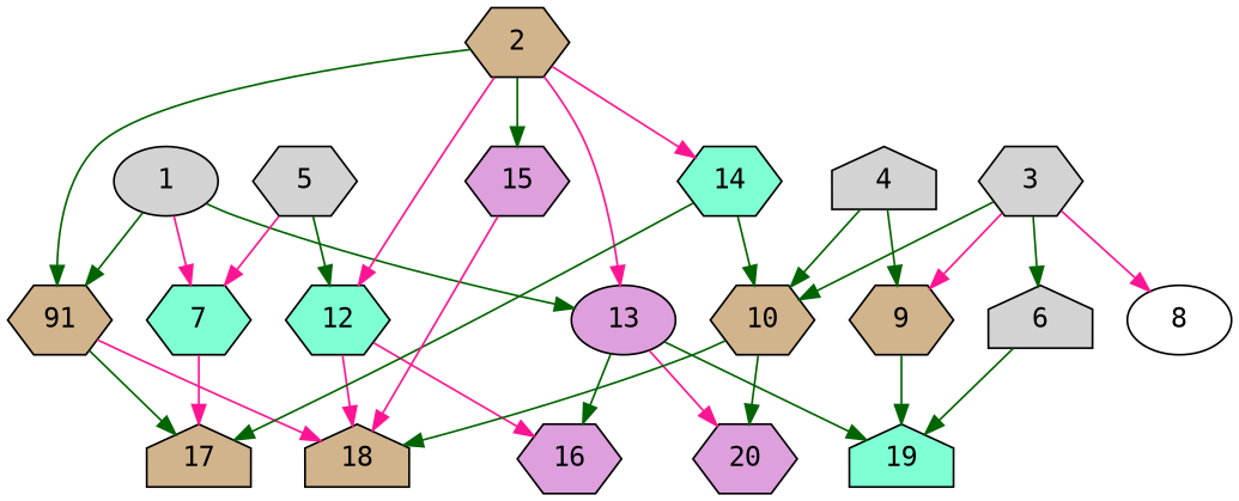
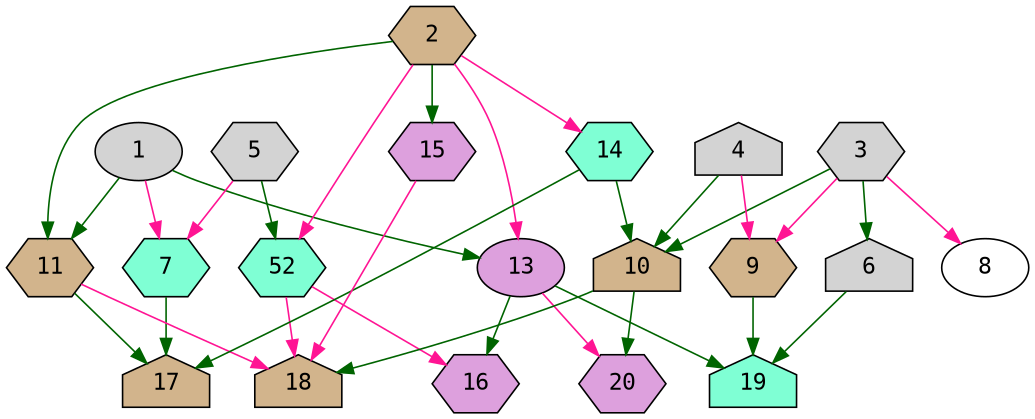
  digraph {
    fontname="DejaVu Sans Mono"
    node [alpha=0.11 fillcolor=tan fontname="DejaVu Sans Mono" shape=hexagon style=filled]
    edge [color=darkgreen fontname="DejaVu Sans Mono"]
    1 [alpha=0.04 expect_size=31439872 fillcolor=lightgrey shape=ellipse]
    7 [alpha=0.04 expect_size=17951744 fillcolor=aquamarine]
-   11 [alpha=0.12 expect_size=29056000 label=91]
+   11 [alpha=0.12 expect_size=29056000]
    13 [alpha=0.13 expect_size=5520384 fillcolor=plum shape=ellipse]
    17 [expect_size=42309632 shape=house]
    18 [expect_size=50748416 shape=house]
    19 [alpha=0.01 expect_size=7226368 fillcolor=aquamarine shape=house]
    20 [alpha=0.13 expect_size=39298048 fillcolor=plum]
    16 [alpha=0.13 expect_size=16706560 fillcolor=plum]
    2 [alpha=0.06 expect_size=51110912]
-   12 [alpha=0.12 expect_size=38165504 fillcolor=aquamarine]
+   12 [alpha=0.12 expect_size=38165504 fillcolor=aquamarine label=52]
    14 [alpha=0.07 expect_size=16985088 fillcolor=aquamarine]
    15 [expect_size=18156544 fillcolor=plum]
-   10 [alpha=0.05 expect_size=44553216]
+   10 [alpha=0.05 expect_size=44553216 shape=house]
    3 [alpha=0.05 expect_size=40107008 fillcolor=lightgrey]
    6 [expect_size=24005632 fillcolor=lightgrey shape=house]
    8 [alpha=0.02 expect_size=30814208 fillcolor=white shape=ellipse]
    9 [alpha=0.14 expect_size=34412544]
    4 [alpha=0.00 expect_size=37876736 fillcolor=lightgrey shape=house]
    5 [alpha=0.19 expect_size=27954176 fillcolor=lightgrey]
    1 -> 7 [color=deeppink]
    1 -> 11
    1 -> 13
-   7 -> 17 [color=deeppink]
+   7 -> 17
    11 -> 17
    11 -> 18 [color=deeppink]
    13 -> 19
    13 -> 20 [color=deeppink]
    13 -> 16
    2 -> 11
    2 -> 13 [color=deeppink]
    2 -> 12 [color=deeppink]
    2 -> 14 [color=deeppink]
    2 -> 15
    12 -> 18 [color=deeppink]
    12 -> 16 [color=deeppink]
    14 -> 17
    14 -> 10
    15 -> 18 [color=deeppink]
    10 -> 18
    10 -> 20
    3 -> 10
    3 -> 6
    3 -> 8 [color=deeppink]
    3 -> 9 [color=deeppink]
    6 -> 19
    9 -> 19
    4 -> 10
-   4 -> 9
+   4 -> 9 [color=deeppink]
    5 -> 7 [color=deeppink]
    5 -> 12
  }
